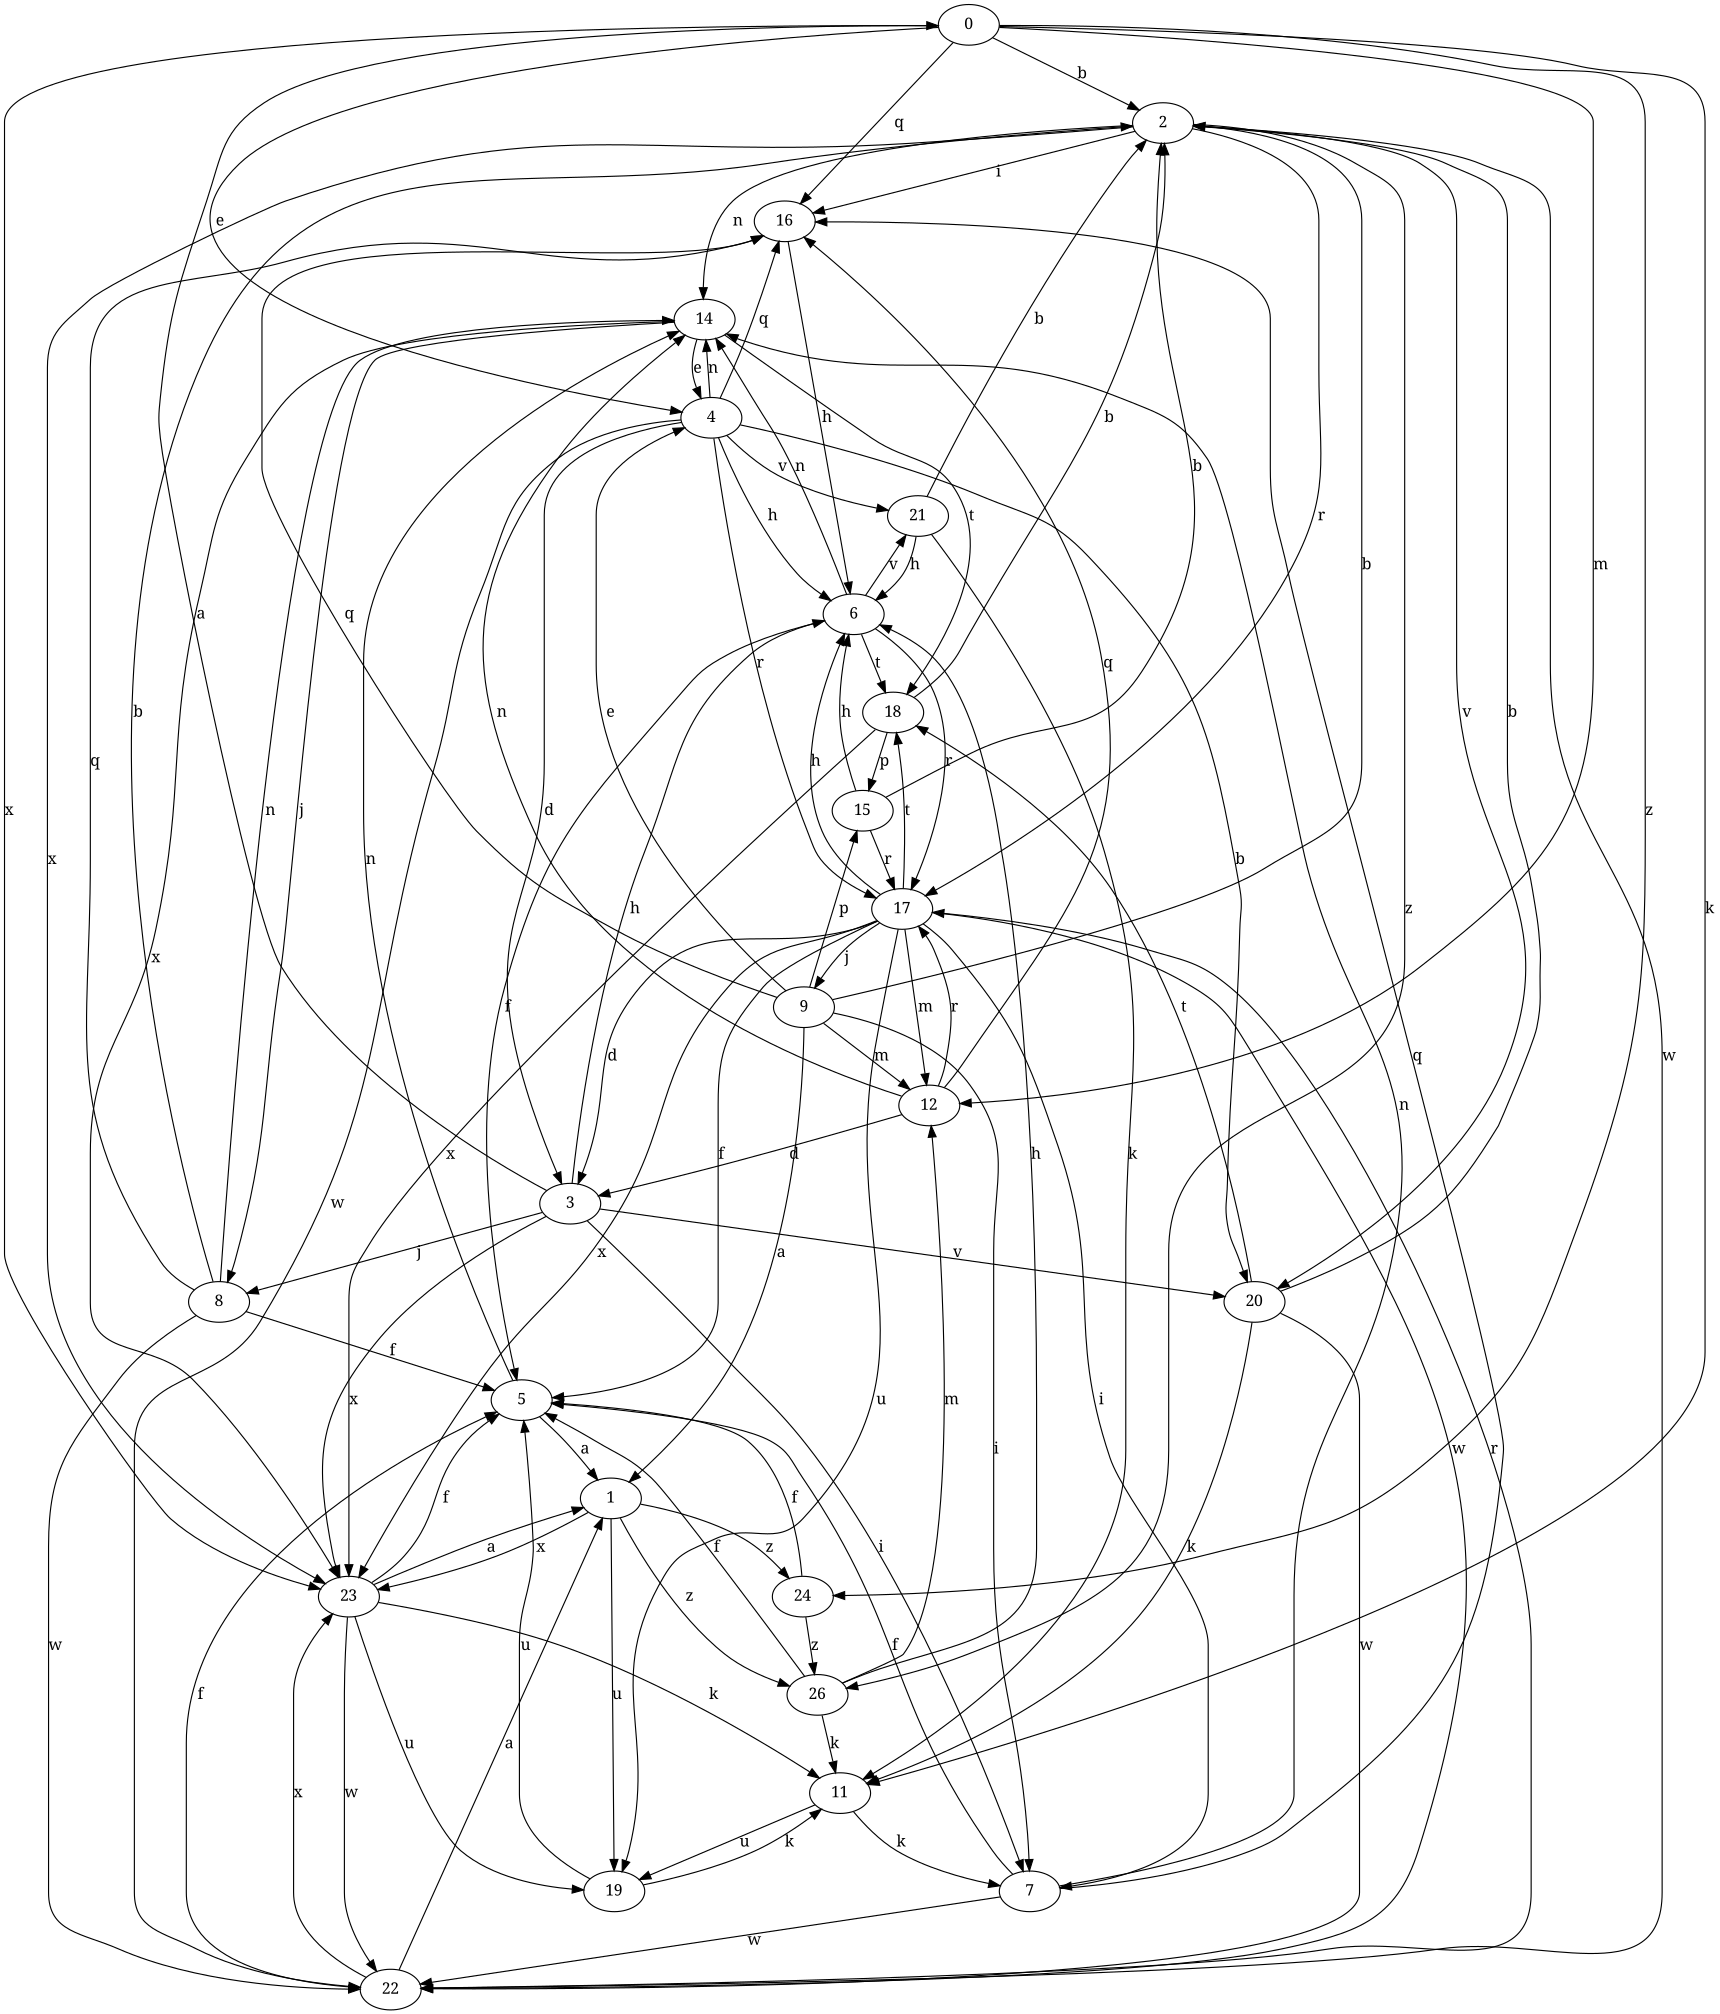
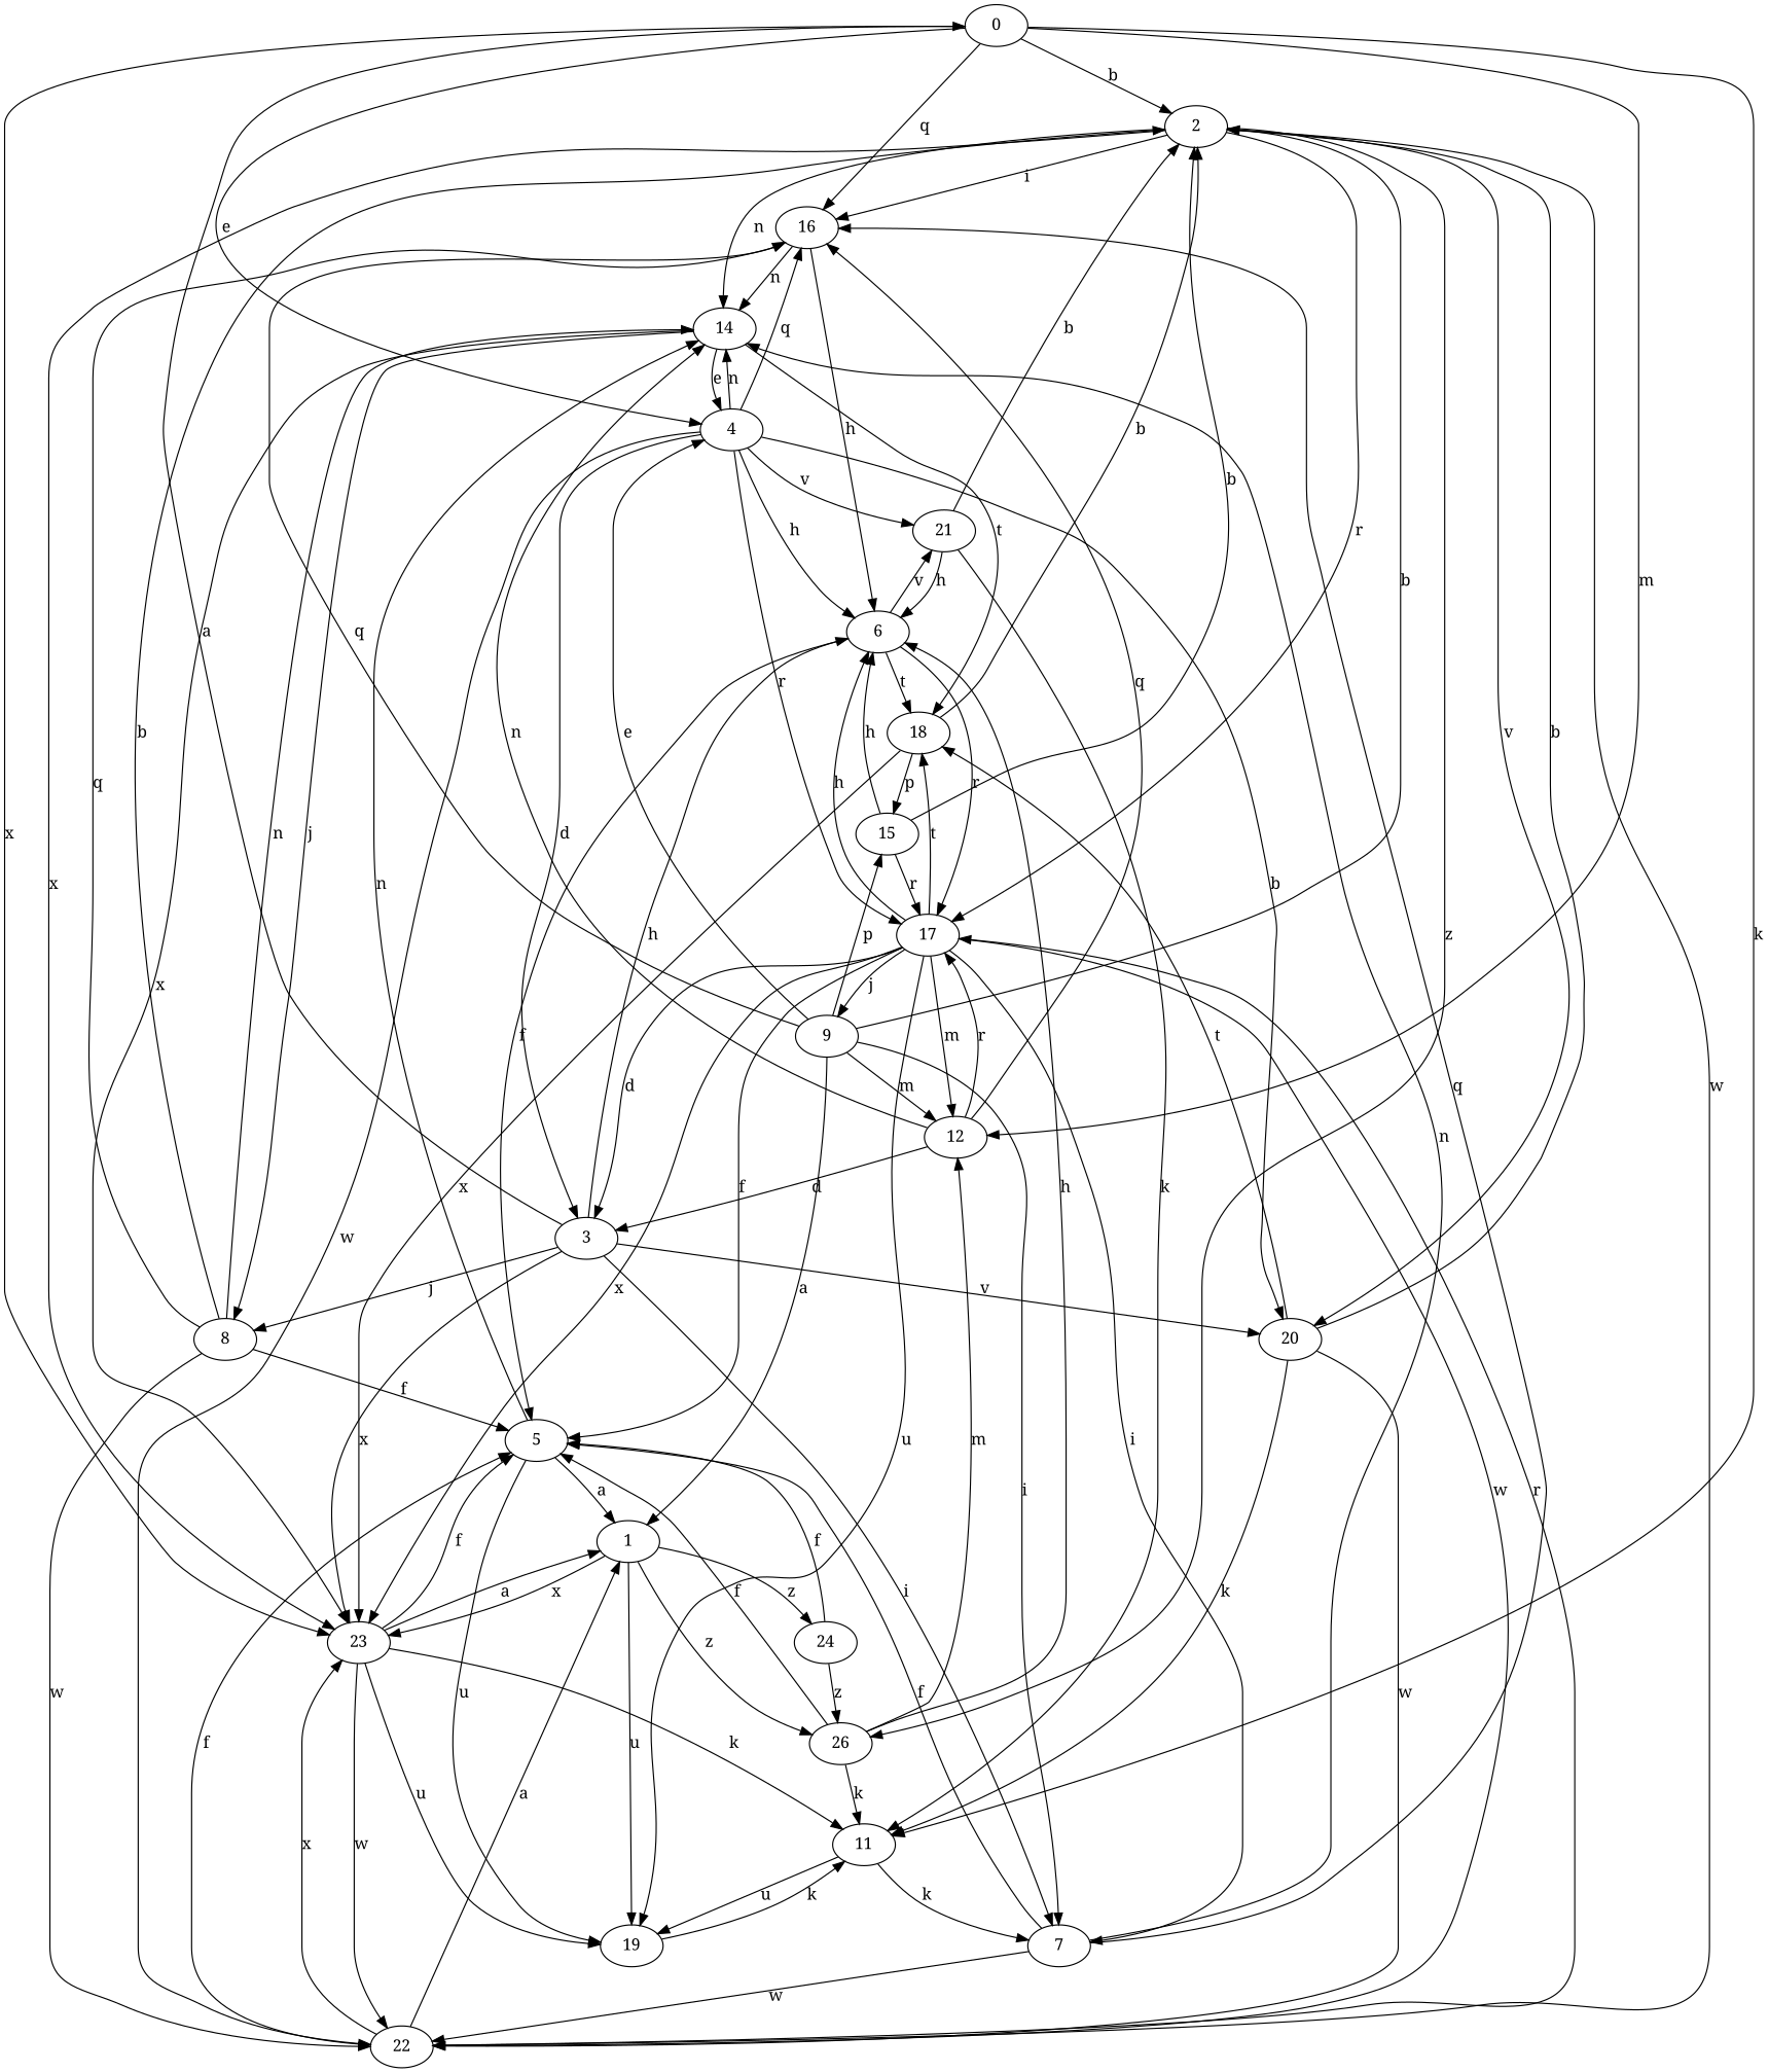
  strict digraph {
    fontname="Noto Serif"
    node [fontname="Noto Serif"]
    edge [fontname="Noto Serif"]
    0
    2
    4
    11
    12
    16
    23
    24
    26
    14
    17
    20
    22
    3
    6
    21
    19
    7
    1
    5
    8
    18
    9
    15
    0 -> 2 [label=b]
    0 -> 4 [label=e]
    0 -> 11 [label=k]
    0 -> 12 [label=m]
    0 -> 16 [label=q]
    0 -> 23 [label=x]
-   0 -> 24 [label=z]
    2 -> 16 [label=i]
    2 -> 23 [label=x]
    2 -> 26 [label=z]
    2 -> 14 [label=n]
    2 -> 17 [label=r]
    2 -> 20 [label=v]
    2 -> 22 [label=w]
    4 -> 16 [label=q]
    4 -> 14 [label=n]
    4 -> 17 [label=r]
    4 -> 20 [label=b]
    4 -> 22 [label=w]
    4 -> 3 [label=d]
    4 -> 6 [label=h]
    4 -> 21 [label=v]
    11 -> 19 [label=u]
    11 -> 7 [label=k]
    12 -> 16 [label=q]
    12 -> 14 [label=n]
    12 -> 17 [label=r]
    12 -> 3 [label=d]
-   6 -> 14 [label=n]
+   16 -> 14 [label=n]
    16 -> 6 [label=h]
    23 -> 11 [label=k]
    23 -> 22 [label=w]
    23 -> 19 [label=u]
    23 -> 1 [label=a]
    23 -> 5 [label=f]
    24 -> 26 [label=z]
    24 -> 5 [label=f]
    26 -> 11 [label=k]
    26 -> 12 [label=m]
    26 -> 6 [label=h]
    26 -> 5 [label=f]
    14 -> 4 [label=e]
    14 -> 23 [label=x]
    14 -> 8 [label=j]
    14 -> 18 [label=t]
    17 -> 12 [label=m]
    17 -> 23 [label=x]
    17 -> 22 [label=w]
    17 -> 3 [label=d]
    17 -> 6 [label=h]
    17 -> 19 [label=u]
    17 -> 7 [label=i]
    17 -> 5 [label=f]
    17 -> 18 [label=t]
    17 -> 9 [label=j]
    20 -> 2 [label=b]
    20 -> 11 [label=k]
    20 -> 22 [label=w]
    20 -> 18 [label=t]
    22 -> 23 [label=x]
    22 -> 17 [label=r]
    22 -> 1 [label=a]
    22 -> 5 [label=f]
    3 -> 0 [label=a]
    3 -> 23 [label=x]
    3 -> 20 [label=v]
    3 -> 6 [label=h]
    3 -> 7 [label=i]
    3 -> 8 [label=j]
    6 -> 17 [label=r]
    6 -> 21 [label=v]
    6 -> 5 [label=f]
    6 -> 18 [label=t]
    21 -> 2 [label=b]
    21 -> 11 [label=k]
    21 -> 6 [label=h]
    19 -> 11 [label=k]
    7 -> 16 [label=q]
    7 -> 14 [label=n]
    7 -> 22 [label=w]
    7 -> 5 [label=f]
    1 -> 23 [label=x]
    1 -> 24 [label=z]
    1 -> 26 [label=z]
    1 -> 19 [label=u]
    5 -> 14 [label=n]
-   19 -> 5 [label=u]
+   5 -> 19 [label=u]
    5 -> 1 [label=a]
    8 -> 2 [label=b]
    8 -> 16 [label=q]
    8 -> 14 [label=n]
    8 -> 22 [label=w]
    8 -> 5 [label=f]
    18 -> 2 [label=b]
    18 -> 23 [label=x]
    18 -> 15 [label=p]
    9 -> 2 [label=b]
    9 -> 4 [label=e]
    9 -> 12 [label=m]
    9 -> 16 [label=q]
    9 -> 7 [label=i]
    9 -> 1 [label=a]
    9 -> 15 [label=p]
    15 -> 2 [label=b]
    15 -> 17 [label=r]
    15 -> 6 [label=h]
  }
